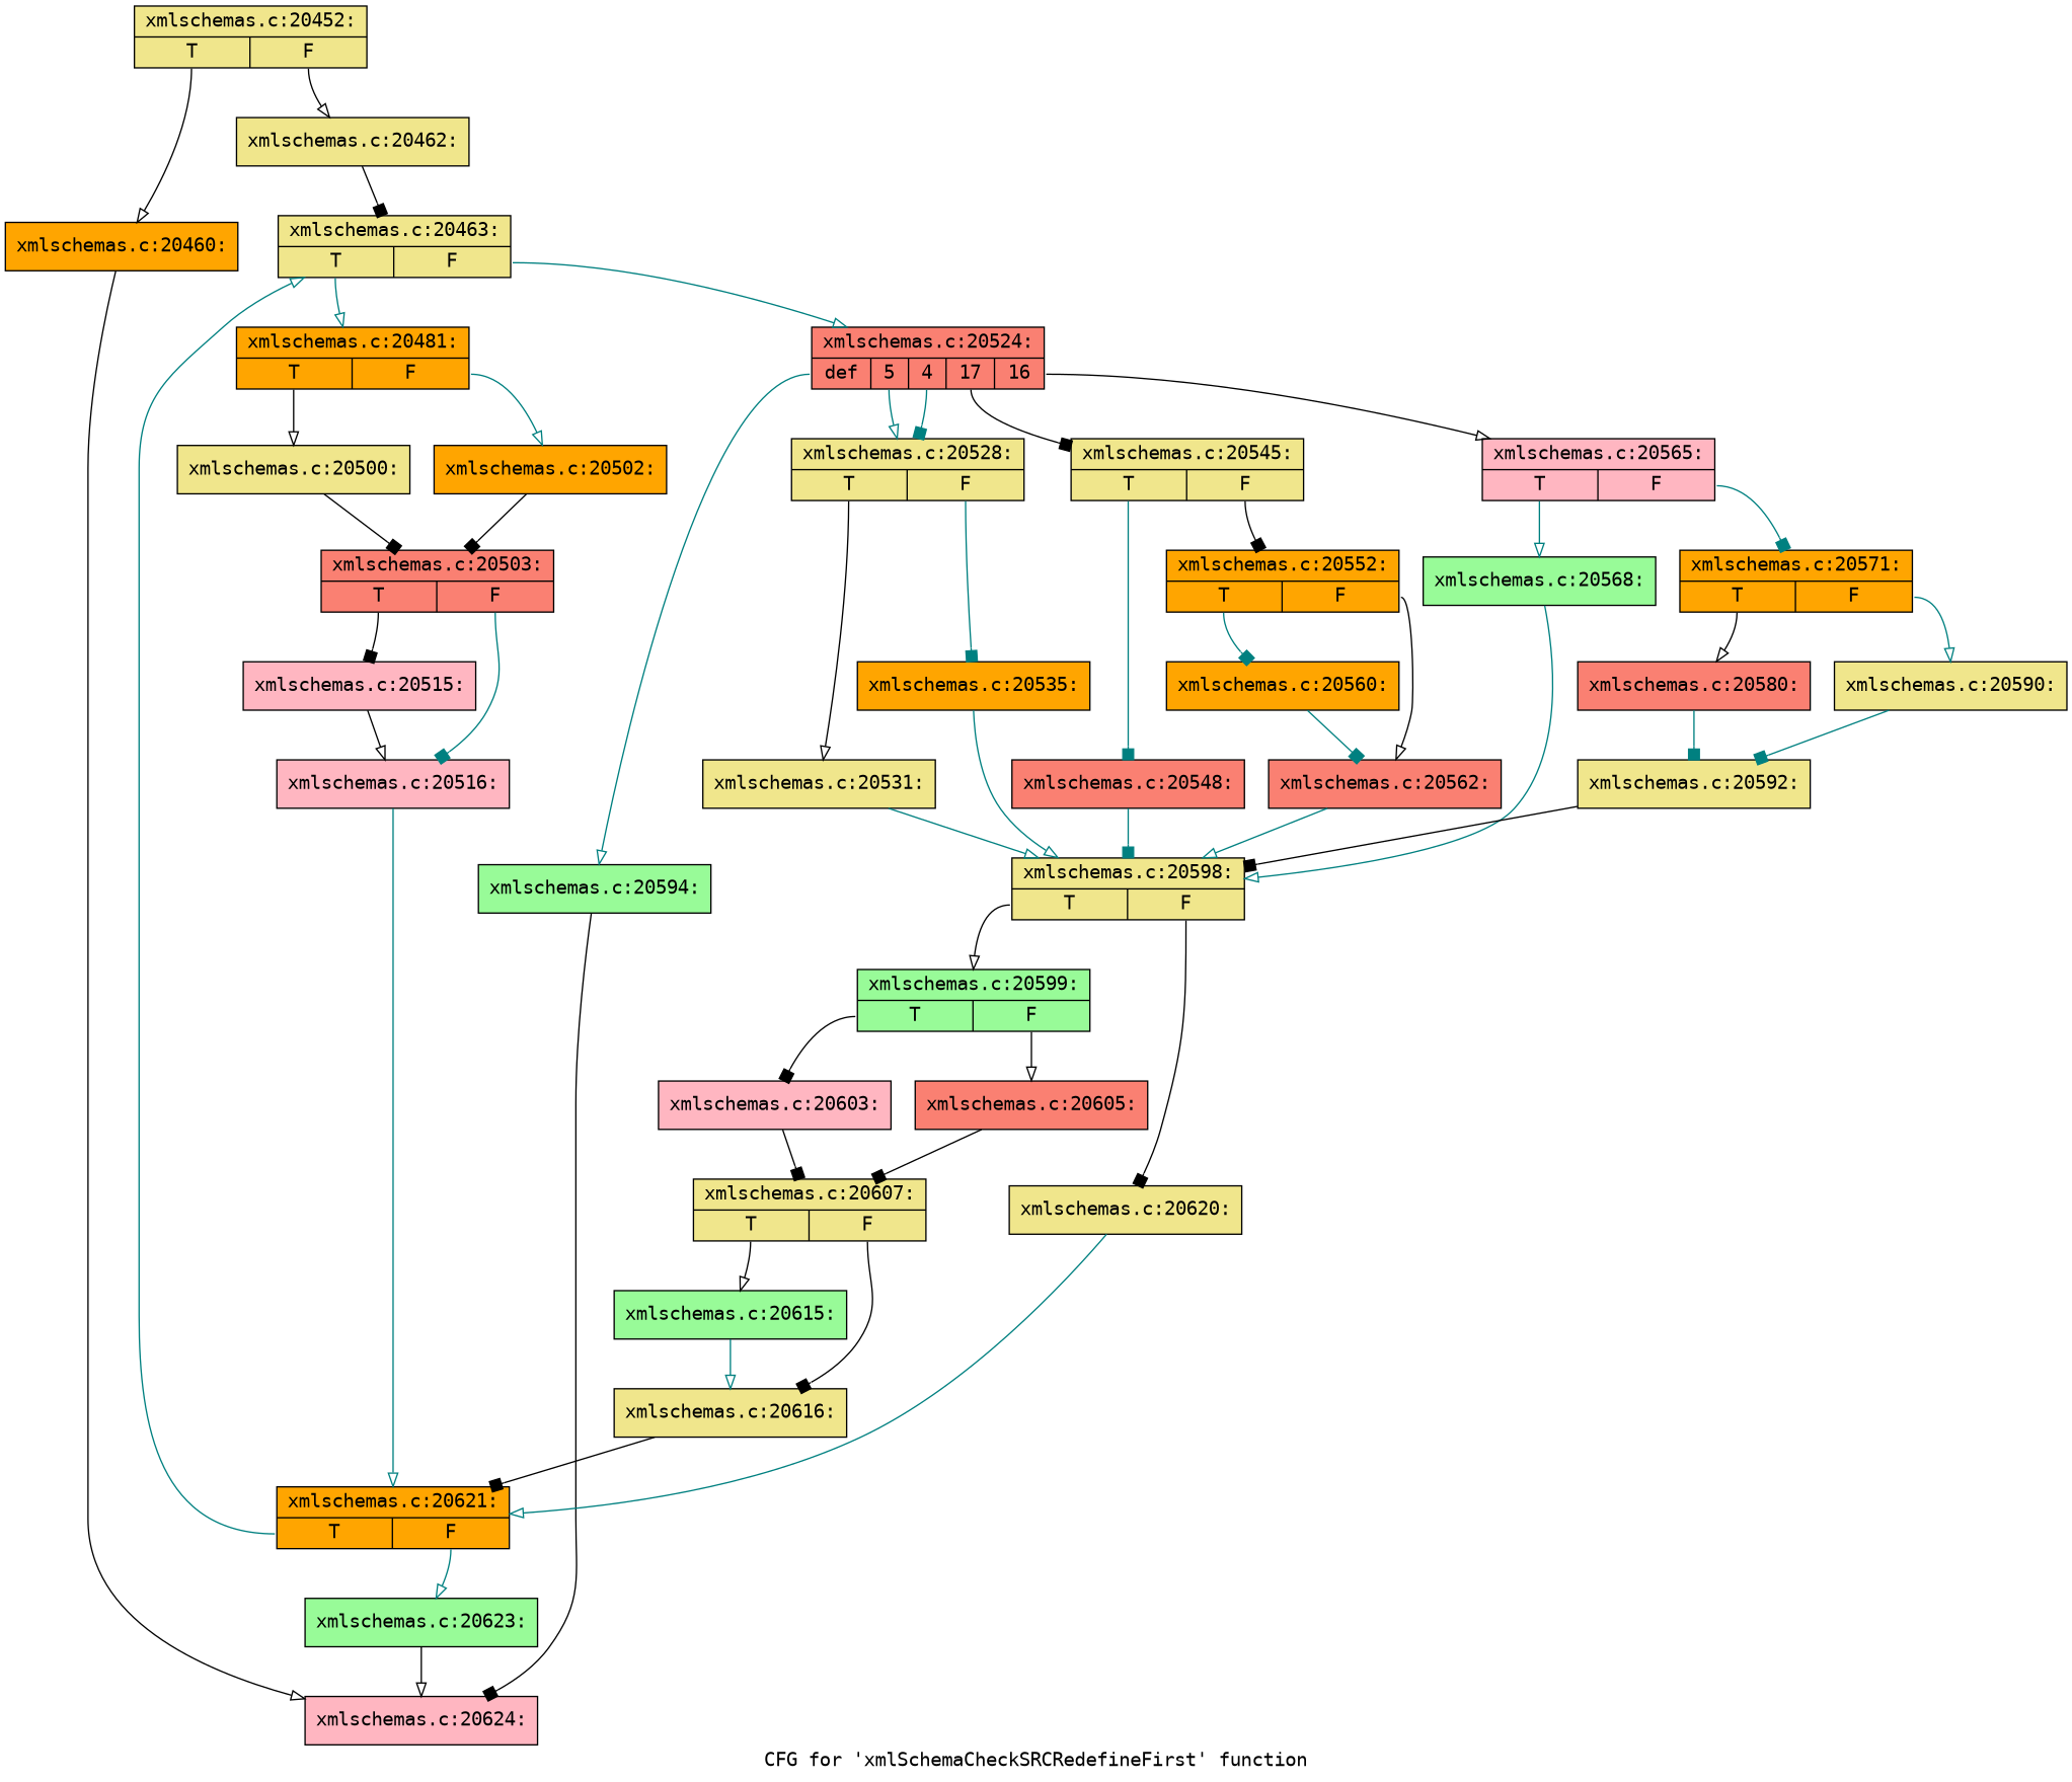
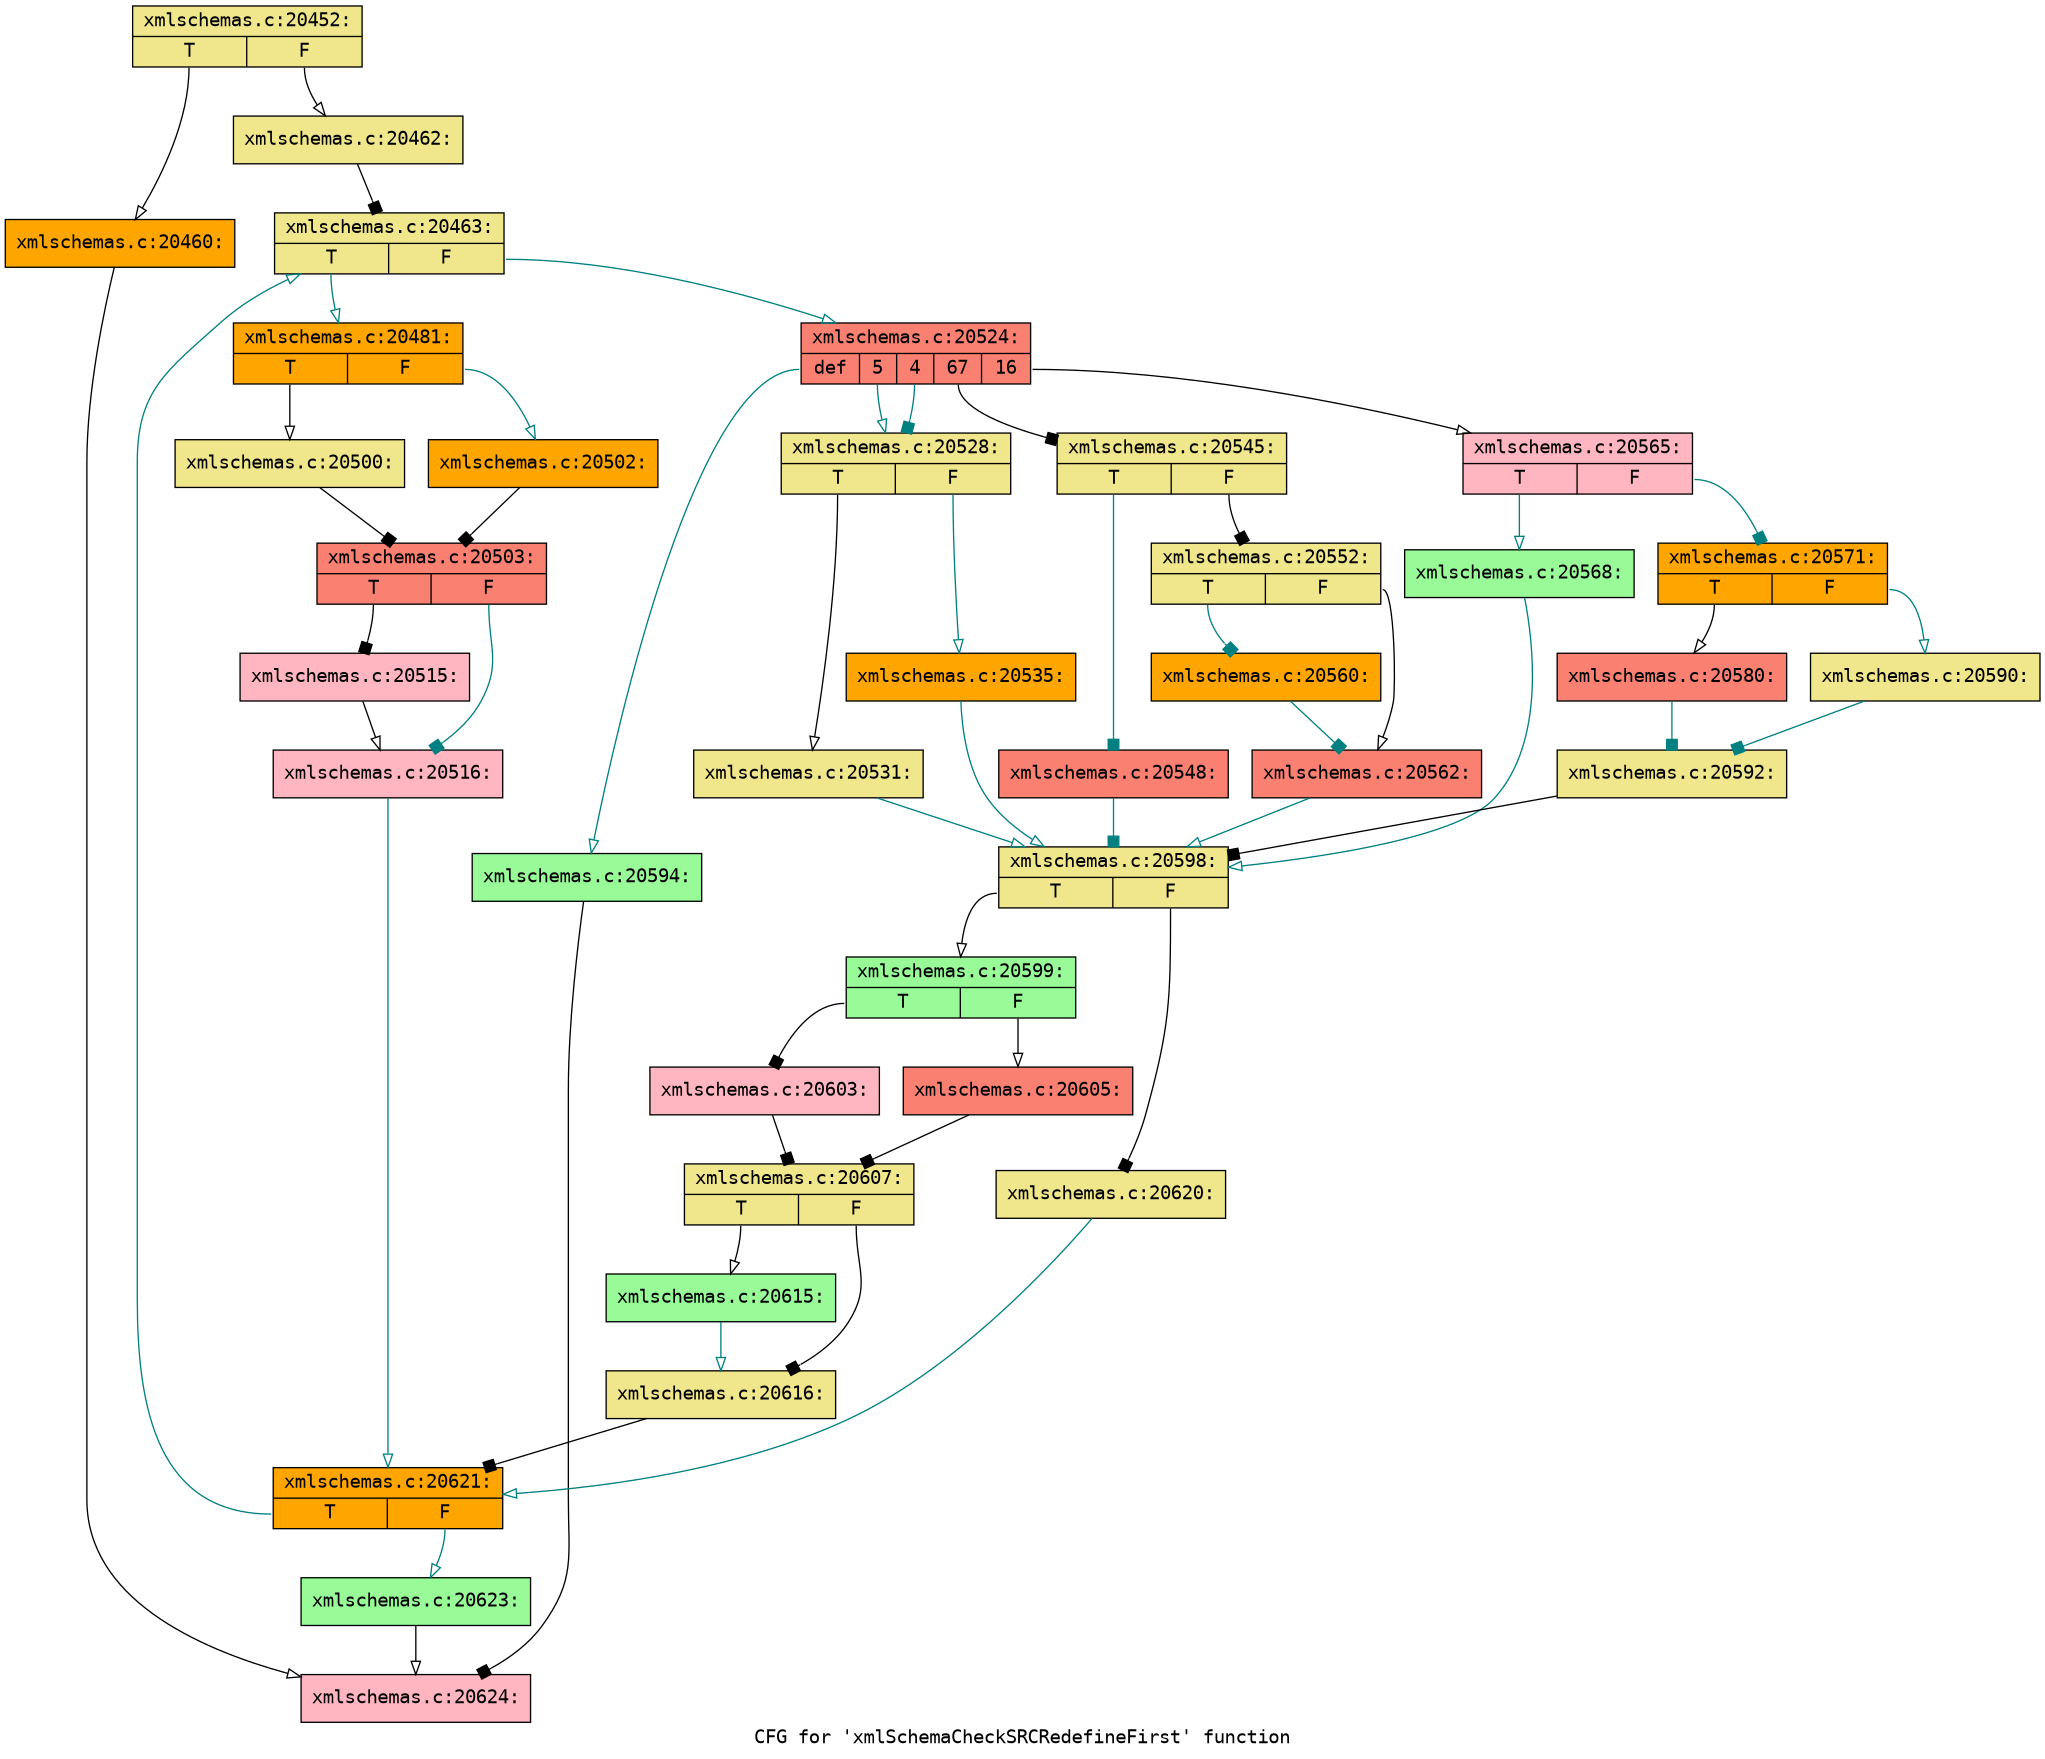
  digraph {
    fontname="DejaVu Sans Mono"
    label="CFG for 'xmlSchemaCheckSRCRedefineFirst' function"
    node [fillcolor=khaki fontname="DejaVu Sans Mono" shape=record style=filled]
    edge [arrowhead=onormal color=black fontname="DejaVu Sans Mono"]
    n1 [label="{xmlschemas.c:20452:|{<s0>T|<s1>F}}"]
    n2 [fillcolor=orange label="{xmlschemas.c:20460:}"]
    n3 [label="{xmlschemas.c:20462:}"]
    n4 [fillcolor=lightpink label="{xmlschemas.c:20624:}"]
    n5 [label="{xmlschemas.c:20463:|{<s0>T|<s1>F}}"]
    n6 [fillcolor=orange label="{xmlschemas.c:20481:|{<s0>T|<s1>F}}"]
-   n7 [fillcolor=salmon label="{xmlschemas.c:20524:|{<s0>def|<s1>5|<s2>4|<s3>17|<s4>16}}"]
+   n7 [fillcolor=salmon label="{xmlschemas.c:20524:|{<s0>def|<s1>5|<s2>4|<s3>67|<s4>16}}"]
    n8 [label="{xmlschemas.c:20500:}"]
    n9 [fillcolor=orange label="{xmlschemas.c:20502:}"]
    n10 [fillcolor=palegreen label="{xmlschemas.c:20594:}"]
    n11 [label="{xmlschemas.c:20528:|{<s0>T|<s1>F}}"]
    n12 [label="{xmlschemas.c:20545:|{<s0>T|<s1>F}}"]
    n13 [fillcolor=lightpink label="{xmlschemas.c:20565:|{<s0>T|<s1>F}}"]
    n14 [fillcolor=salmon label="{xmlschemas.c:20503:|{<s0>T|<s1>F}}"]
    n15 [label="{xmlschemas.c:20531:}"]
    n16 [fillcolor=orange label="{xmlschemas.c:20535:}"]
    n17 [fillcolor=salmon label="{xmlschemas.c:20548:}"]
-   n18 [fillcolor=orange label="{xmlschemas.c:20552:|{<s0>T|<s1>F}}"]
+   n18 [label="{xmlschemas.c:20552:|{<s0>T|<s1>F}}"]
    n19 [fillcolor=palegreen label="{xmlschemas.c:20568:}"]
    n20 [fillcolor=orange label="{xmlschemas.c:20571:|{<s0>T|<s1>F}}"]
    n21 [fillcolor=lightpink label="{xmlschemas.c:20515:}"]
    n22 [fillcolor=lightpink label="{xmlschemas.c:20516:}"]
    n23 [fillcolor=orange label="{xmlschemas.c:20621:|{<s0>T|<s1>F}}"]
    n24 [fillcolor=palegreen label="{xmlschemas.c:20623:}"]
    n25 [label="{xmlschemas.c:20598:|{<s0>T|<s1>F}}"]
    n26 [fillcolor=orange label="{xmlschemas.c:20560:}"]
    n27 [fillcolor=salmon label="{xmlschemas.c:20562:}"]
    n28 [fillcolor=salmon label="{xmlschemas.c:20580:}"]
    n29 [label="{xmlschemas.c:20590:}"]
    n30 [fillcolor=palegreen label="{xmlschemas.c:20599:|{<s0>T|<s1>F}}"]
    n31 [label="{xmlschemas.c:20620:}"]
    n32 [fillcolor=lightpink label="{xmlschemas.c:20603:}"]
    n33 [fillcolor=salmon label="{xmlschemas.c:20605:}"]
    n34 [label="{xmlschemas.c:20592:}"]
    n35 [label="{xmlschemas.c:20607:|{<s0>T|<s1>F}}"]
    n36 [fillcolor=palegreen label="{xmlschemas.c:20615:}"]
    n37 [label="{xmlschemas.c:20616:}"]
    n1 -> n2 [tailport=s0]
    n1 -> n3 [tailport=s1]
    n2 -> n4
    n3 -> n5 [arrowhead=box]
    n5 -> n6 [color=teal tailport=s0]
    n5 -> n7 [color=teal tailport=s1]
    n6 -> n8 [tailport=s0]
    n6 -> n9 [color=teal tailport=s1]
    n7 -> n10 [color=teal tailport=s0]
    n7 -> n11 [color=teal tailport=s1]
    n7 -> n11 [arrowhead=box color=teal tailport=s2]
    n7 -> n12 [arrowhead=box tailport=s3]
    n7 -> n13 [tailport=s4]
    n8 -> n14 [arrowhead=box]
    n9 -> n14 [arrowhead=box]
    n10 -> n4 [arrowhead=box]
    n11 -> n15 [tailport=s0]
-   n11 -> n16 [arrowhead=box color=teal tailport=s1]
+   n11 -> n16 [color=teal tailport=s1]
    n12 -> n17 [arrowhead=box color=teal tailport=s0]
    n12 -> n18 [arrowhead=box tailport=s1]
    n13 -> n19 [color=teal tailport=s0]
    n13 -> n20 [arrowhead=box color=teal tailport=s1]
    n14 -> n21 [arrowhead=box tailport=s0]
    n14 -> n22 [arrowhead=box color=teal tailport=s1]
    n15 -> n25 [color=teal]
    n16 -> n25 [color=teal]
    n17 -> n25 [arrowhead=box color=teal]
    n18 -> n26 [arrowhead=box color=teal tailport=s0]
    n18 -> n27 [tailport=s1]
    n19 -> n25 [color=teal]
    n20 -> n28 [tailport=s0]
    n20 -> n29 [color=teal tailport=s1]
    n21 -> n22
    n22 -> n23 [color=teal]
    n23 -> n5 [color=teal tailport=s0]
    n23 -> n24 [color=teal tailport=s1]
    n24 -> n4
    n25 -> n30 [tailport=s0]
    n25 -> n31 [arrowhead=box tailport=s1]
    n26 -> n27 [arrowhead=box color=teal]
    n27 -> n25 [color=teal]
    n28 -> n34 [arrowhead=box color=teal]
    n29 -> n34 [arrowhead=box color=teal]
    n30 -> n32 [arrowhead=box tailport=s0]
    n30 -> n33 [tailport=s1]
    n31 -> n23 [color=teal]
    n32 -> n35 [arrowhead=box]
    n33 -> n35 [arrowhead=box]
    n34 -> n25 [arrowhead=box]
    n35 -> n36 [tailport=s0]
    n35 -> n37 [arrowhead=box tailport=s1]
    n36 -> n37 [color=teal]
    n37 -> n23 [arrowhead=box]
  }
